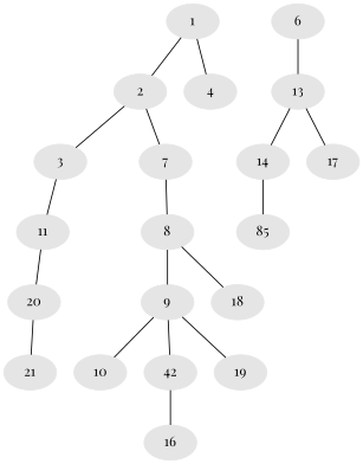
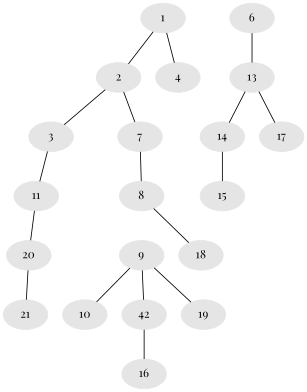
  graph {
    fontname="Playfair Display"
    node [color=gray90 fontname="Playfair Display" style=filled]
    edge [fontname="Playfair Display" weight=1.0]
    1
    2
    4
    3
    7
    11
    6
    13
    8
    20
    14
    17
    9
    18
    10
    n16 [label=42]
    19
    16
    21
-   15 [label=85]
+   15
    1 -- 2
    1 -- 4
    2 -- 3
    2 -- 7
    3 -- 11
    7 -- 8
    11 -- 20
    6 -- 13
    13 -- 14
    13 -- 17
-   8 -- 9
    8 -- 18
    20 -- 21
    14 -- 15
    9 -- 10
    9 -- n16
    9 -- 19
    n16 -- 16
  }
